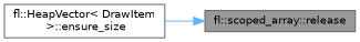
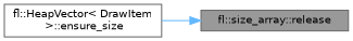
  digraph {
    rankdir=RL
    node [fontname=Helvetica fontsize=10 shape=box style=filled]
-   n1 [color=gray40 fillcolor=grey60 fontcolor=black height=0.2 label="fl::scoped_array::release" width=0.4]
+   n1 [color=gray40 fillcolor=grey60 fontcolor=black height=0.2 label="fl::size_array::release" width=0.4]
    n2 [color=grey40 fillcolor=white height=0.2 label="fl::HeapVector\< DrawItem\l \>::ensure_size" width=0.4]
    n1 -> n2 [color=steelblue1 dir=back fontname=Helvetica fontsize=10 labelfontname=Helvetica labelfontsize=10 style=solid]
  }
